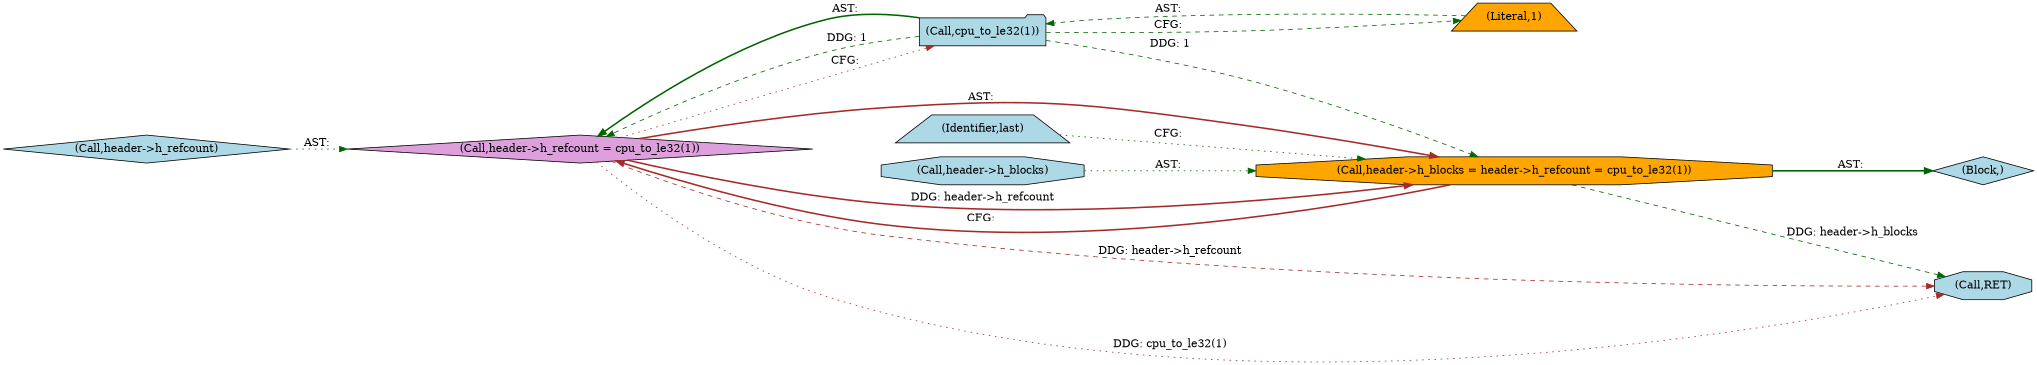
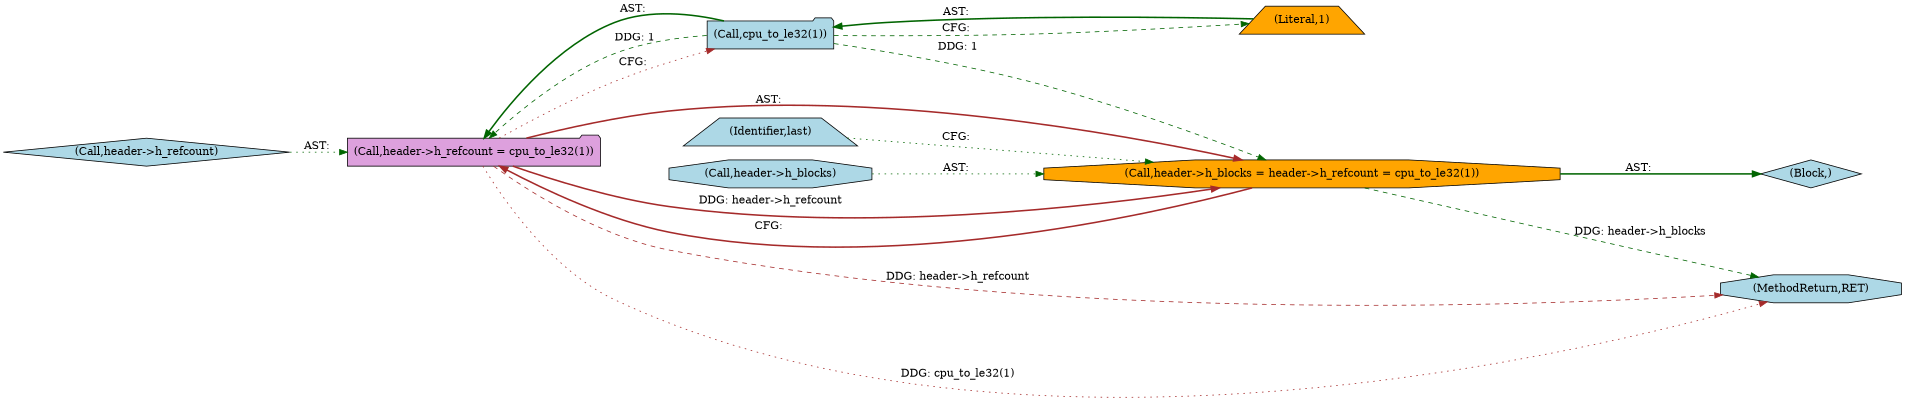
  digraph {
    rankdir=LR
    node [fillcolor=lightblue shape=octagon style=filled]
    edge [color=darkgreen style=bold]
-   n1 [fillcolor=plum label="(Call,header->h_refcount = cpu_to_le32(1))" shape=diamond]
+   n1 [fillcolor=plum label="(Call,header->h_refcount = cpu_to_le32(1))" shape=folder]
    n2 [label="(Call,cpu_to_le32(1))" shape=folder]
    n3 [fillcolor=orange label="(Call,header->h_blocks = header->h_refcount = cpu_to_le32(1))"]
-   n4 [label="(Call,RET)"]
+   n4 [label="(MethodReturn,RET)"]
    n5 [fillcolor=orange label="(Literal,1)" shape=trapezium]
    n6 [label="(Block,)" shape=diamond]
    n7 [label="(Identifier,last)" shape=trapezium]
    n8 [label="(Call,header->h_refcount)" shape=diamond]
    n9 [label="(Call,header->h_blocks)"]
    n1 -> n2 [color=brown label="CFG: " style=dotted]
    n1 -> n3 [color=brown label="AST: "]
    n1 -> n3 [color=brown label="DDG: header->h_refcount"]
    n1 -> n4 [color=brown label="DDG: cpu_to_le32(1)" style=dotted]
    n1 -> n4 [color=brown label="DDG: header->h_refcount" style=dashed]
    n2 -> n1 [label="AST: "]
    n2 -> n1 [label="DDG: 1" style=dashed]
    n2 -> n3 [label="DDG: 1" style=dashed]
    n2 -> n5 [label="CFG: " style=dashed]
    n3 -> n1 [color=brown label="CFG: "]
    n3 -> n4 [label="DDG: header->h_blocks" style=dashed]
    n3 -> n6 [label="AST: "]
-   n5 -> n2 [label="AST: " style=dashed]
+   n5 -> n2 [label="AST: "]
    n7 -> n3 [label="CFG: " style=dotted]
    n8 -> n1 [label="AST: " style=dotted]
    n9 -> n3 [label="AST: " style=dotted]
  }
